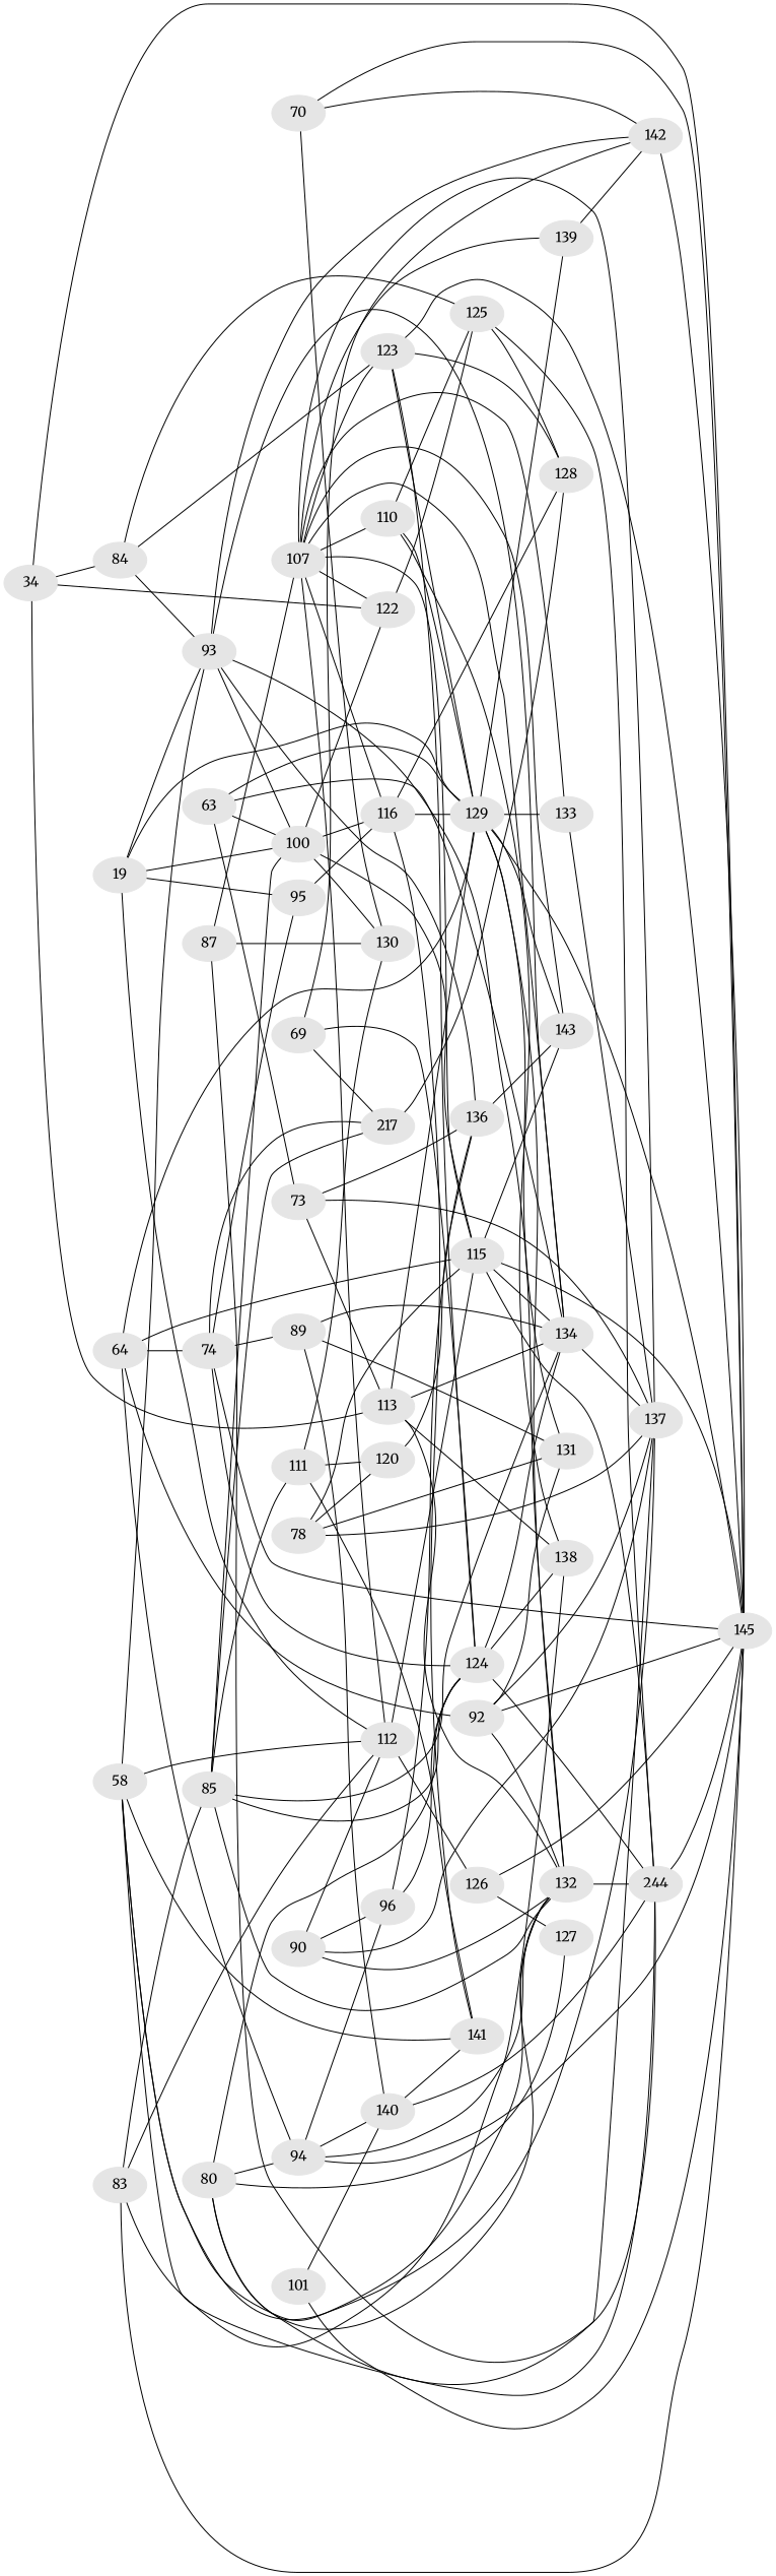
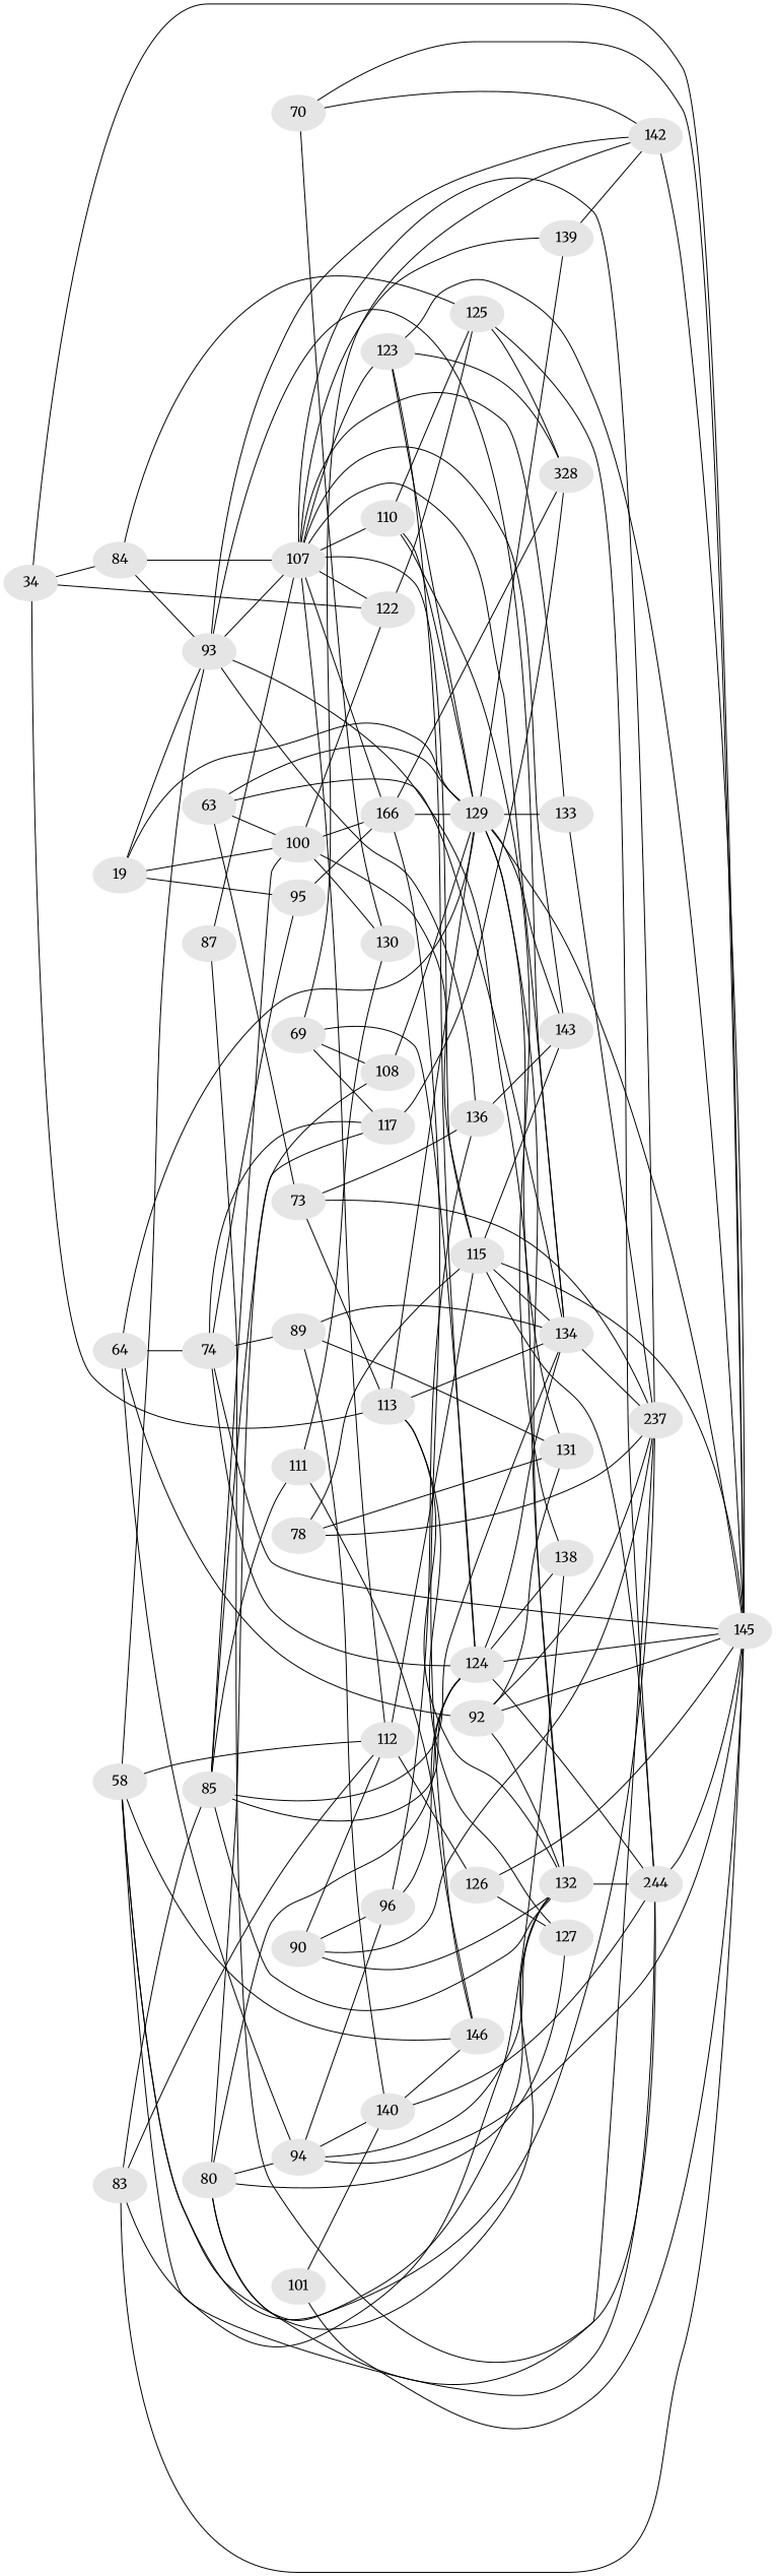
  graph {
    fontname=Merriweather
    rankdir=LR
    node [color=gray90 fontname=Merriweather style=filled]
    edge [fontname=Merriweather]
    19 [super="+10"]
    93 [super="+44+81"]
    95
    100 [super="+3+98"]
    112 [super="+47+102"]
    129 [super="+2+91+119+105+104"]
    132 [super="+27+109+97"]
    134 [super="+82+103"]
    142 [super="+118"]
    136 [super="+37"]
    107 [super="+48+86"]
-   116 [super="+77+68+99"]
+   116 [super="+77+68+99" label=166]
    122 [super="+51"]
    115 [super="+50"]
    130 [super="+25"]
    126
    145 [super="+75+72+121"]
    131
    133 [super="+76"]
    139
    143 [super="+39"]
    34 [super="+1"]
    84 [super="+66"]
    113 [super="+88"]
    125 [super="+114"]
    127
    58 [super="+40"]
-   137 [super="+135"]
-   141
+   137 [super="+135" label=237]
+   141 [label=146]
    n30 [label=244 super="+57+60"]
-   120
    124 [super="+106+53+71"]
    138
    63
    73
    64 [super="+32"]
    74 [super="+61"]
    92 [super="+43"]
    94 [super="+62+79"]
-   117 [label=217]
+   117
    89
    140 [super="+67"]
    96
    69
-   128
+   108
+   128 [label=328]
    70
    78
    80 [super="+35+49"]
    85 [super="+16"]
    111
    83
    110
    123 [super="+45"]
    87
    90
    101
    19 -- 93
    19 -- 95 [weight=2]
    19 -- 100
-   19 -- 112
    19 -- 129
    93 -- 132 [weight=2]
    93 -- 134
    93 -- 142 [weight=2]
    93 -- 136
-   93 -- 100
+   93 -- 107
    95 -- 116
    100 -- 116
    100 -- 122
    100 -- 115
    100 -- 130
    112 -- 115
    112 -- 126
    129 -- 132 [weight=3]
    129 -- 145 [weight=3]
    129 -- 131
    129 -- 133 [weight=3]
    129 -- 139 [weight=2]
    129 -- 143
    132 -- n30
    134 -- 137
    142 -- 145
    136 -- 143 [weight=2]
    107 -- 112 [weight=2]
    107 -- 134
    107 -- 116 [weight=2]
    107 -- 122 [weight=2]
    107 -- 115
    107 -- 133
    107 -- 139
    107 -- 143 [weight=2]
    107 -- 137
    107 -- 110
    107 -- 123
    116 -- 129 [weight=4]
    116 -- 141
    116 -- 128
    122 -- 125
    115 -- 134 [weight=3]
    115 -- 145 [weight=2]
    115 -- 143
    115 -- n30
    126 -- 145 [weight=2]
    126 -- 127
    133 -- 137 [weight=2]
    139 -- 142
    34 -- 122 [weight=2]
    34 -- 145
    34 -- 84 [weight=2]
    34 -- 113
    84 -- 93
-   84 -- 123
+   84 -- 107
    84 -- 125 [weight=2]
    113 -- 129
    113 -- 132
    113 -- 134 [weight=2]
-   113 -- 138 [weight=2]
+   113 -- 127 [weight=2]
    125 -- n30
    125 -- 128
    58 -- 93 [weight=3]
    58 -- 112
    58 -- 132
    58 -- 137
    58 -- 141
    58 -- n30
    n30 -- 145
-   120 -- 136
    124 -- 134 [weight=3]
+   124 -- 145
    124 -- n30
    124 -- 138 [weight=2]
    63 -- 100
    63 -- 129
    63 -- 134
    63 -- 73
    73 -- 136
    73 -- 113
    73 -- 137
    64 -- 129
-   64 -- 115
    64 -- 74
    64 -- 92 [weight=2]
    64 -- 94
    74 -- 95
    74 -- 145
    74 -- 124
    74 -- 117
    74 -- 89
    92 -- 132
    92 -- 145
    92 -- 131
    92 -- 137
    94 -- 132
    94 -- 145 [weight=2]
    94 -- 140
    94 -- 96
    117 -- 128
    89 -- 134
    89 -- 131
    89 -- 140
    140 -- 141
    140 -- n30
    96 -- 136
    96 -- 124
    69 -- 142
    69 -- 124
    69 -- 117
+   69 -- 108
+   108 -- 129 [weight=2]
    70 -- 142
    70 -- 130 [weight=2]
    70 -- 145
    78 -- 115
    78 -- 131
    78 -- 137
-   78 -- 120
    80 -- 132 [weight=2]
    80 -- 127
    80 -- 137
    80 -- 124
    80 -- 94 [weight=2]
+   80 -- 108
    85 -- 100 [weight=2]
    85 -- 132
    85 -- 134
    85 -- 124
    85 -- 117
    85 -- 111
    111 -- 130
    111 -- 141
-   111 -- 120
    83 -- 112
    83 -- 145
    83 -- 138
    83 -- 85
    110 -- 129
    110 -- 125
    110 -- 138
    123 -- 129 [weight=2]
    123 -- 145
    123 -- 124
    123 -- 128
    87 -- 107
-   87 -- 130 [weight=2]
    87 -- n30
    90 -- 112
    90 -- 132
    90 -- 137
    90 -- 96
    101 -- 145 [weight=2]
    101 -- 140 [weight=2]
  }
